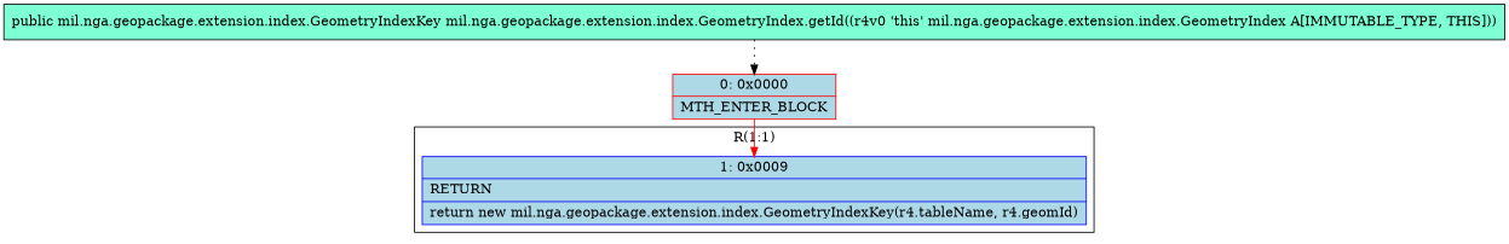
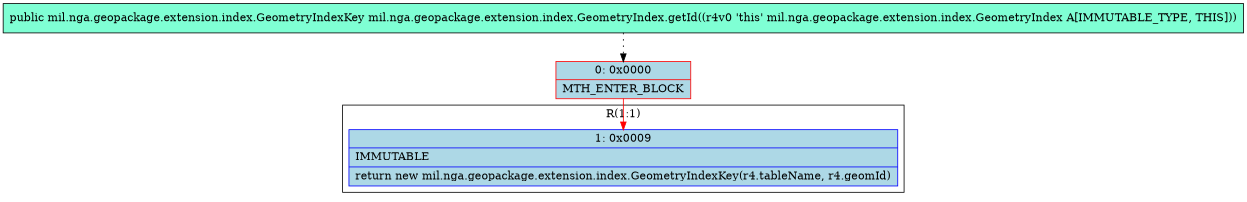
  digraph {
    node [shape=record style=filled fillcolor=lightblue]
-   n1 [color=blue label="{1\:\ 0x0009|RETURN\l|return new mil.nga.geopackage.extension.index.GeometryIndexKey(r4.tableName, r4.geomId)\l}"]
+   n1 [color=blue label="{1\:\ 0x0009|IMMUTABLE\l|return new mil.nga.geopackage.extension.index.GeometryIndexKey(r4.tableName, r4.geomId)\l}"]
    n2 [color=red label="{0\:\ 0x0000|MTH_ENTER_BLOCK\l}"]
    n3 [label="{public mil.nga.geopackage.extension.index.GeometryIndexKey mil.nga.geopackage.extension.index.GeometryIndex.getId((r4v0 'this' mil.nga.geopackage.extension.index.GeometryIndex A[IMMUTABLE_TYPE, THIS])) }" fillcolor=aquamarine]
    subgraph cluster_1 {
      label="R(1:1)"
      n1
    }
    n2 -> n1 [color=red style=solid]
    n3 -> n2 [color=black style=dotted]
  }
